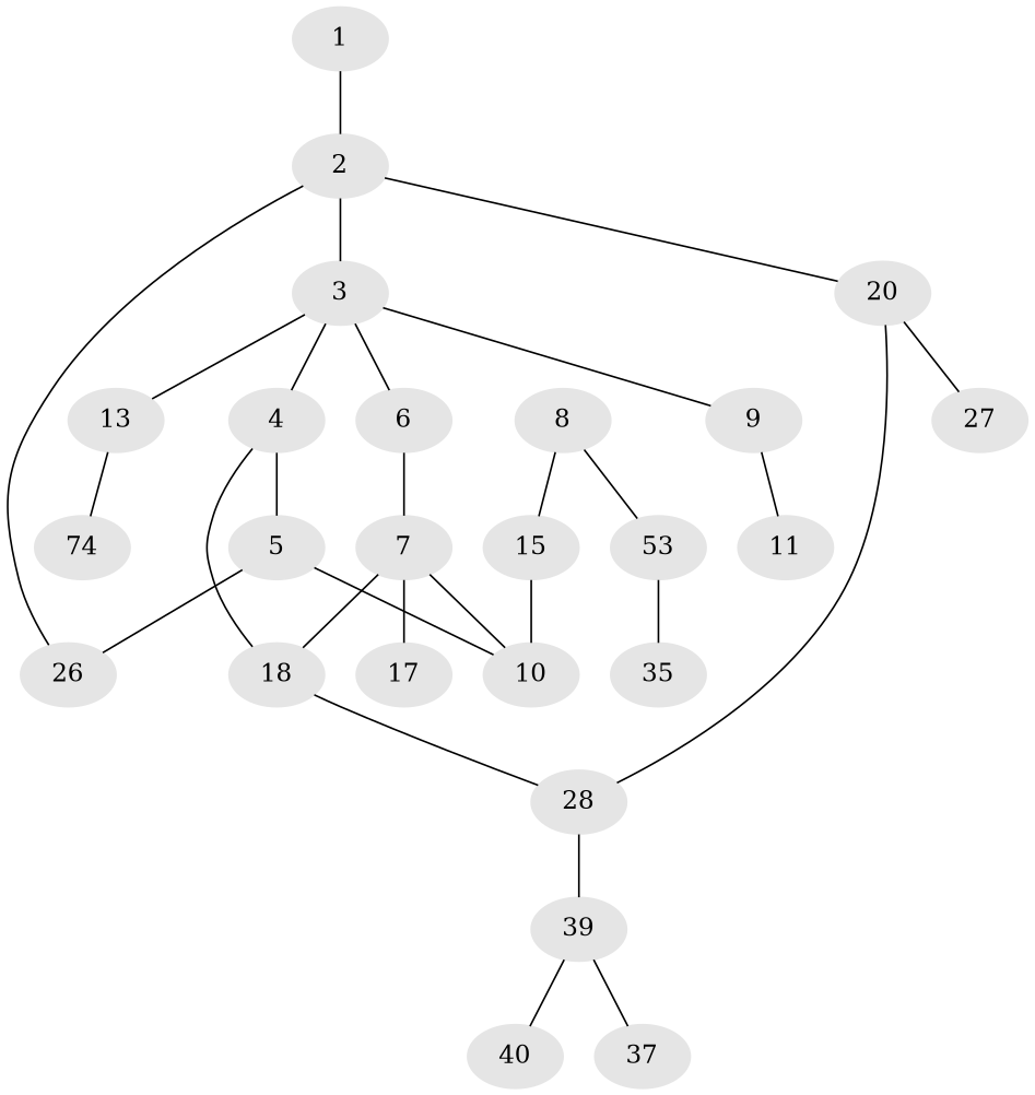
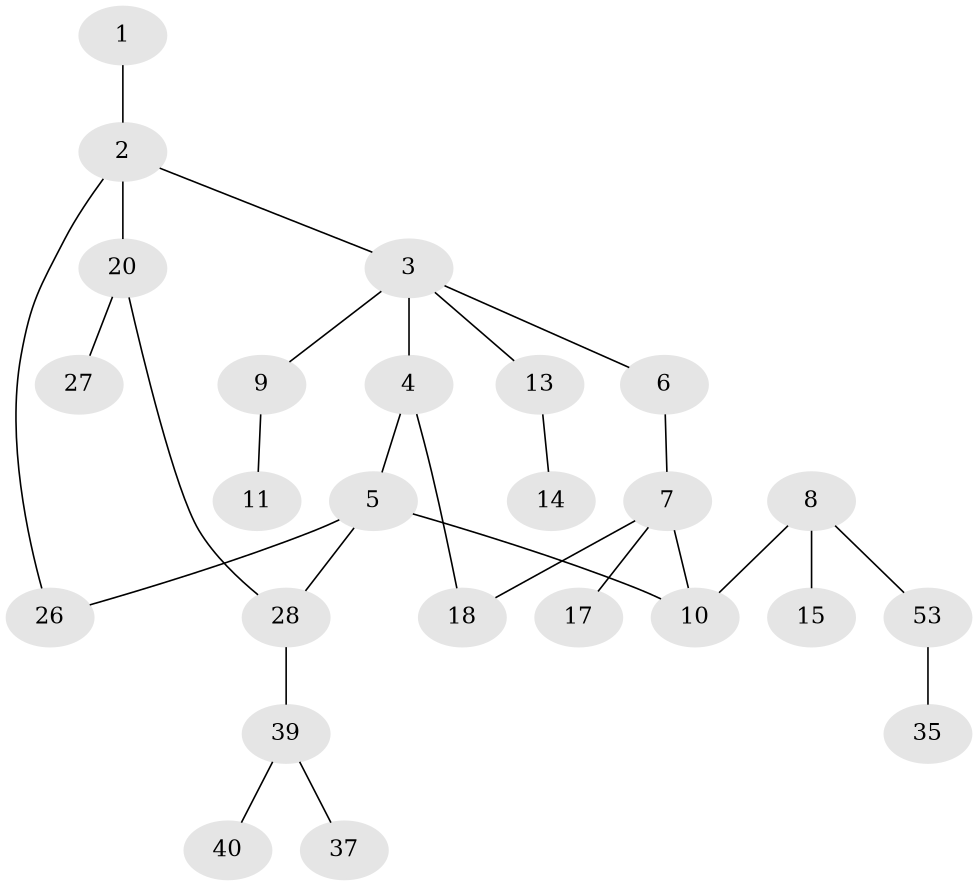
  graph {
    node [color=gray90 style=filled]
    1
    2
    3 [super="+46"]
    20 [super="+43+22+24+21"]
    26 [super="+37"]
    4 [super="+30"]
    6 [super="+18"]
    9
    13
    28 [super="+31+33"]
    27
    5
    n13 [label=18]
    7 [super="+29"]
    11
-   14 [label=74]
+   14
    10 [super="+12"]
    8
    15 [super="+16+44"]
    n20 [label=53 super="+25"]
    17 [super="+41+49+32"]
    35
    39
    40
    n25 [label=37 super="+50"]
    1 -- 2
    2 -- 3
    2 -- 20
    2 -- 26
    3 -- 4
    3 -- 6
    3 -- 9
    3 -- 13
    20 -- 28
    20 -- 27
    4 -- 5
    4 -- n13
    6 -- 7
    9 -- 11
    13 -- 14
    28 -- 39
    5 -- 26
    5 -- 10
-   n13 -- 28
+   5 -- 28
    7 -- n13
    7 -- 10
    7 -- 17
-   15 -- 10
+   8 -- 10
    8 -- 15
    8 -- n20
    n20 -- 35
    39 -- 40
    39 -- n25
  }
